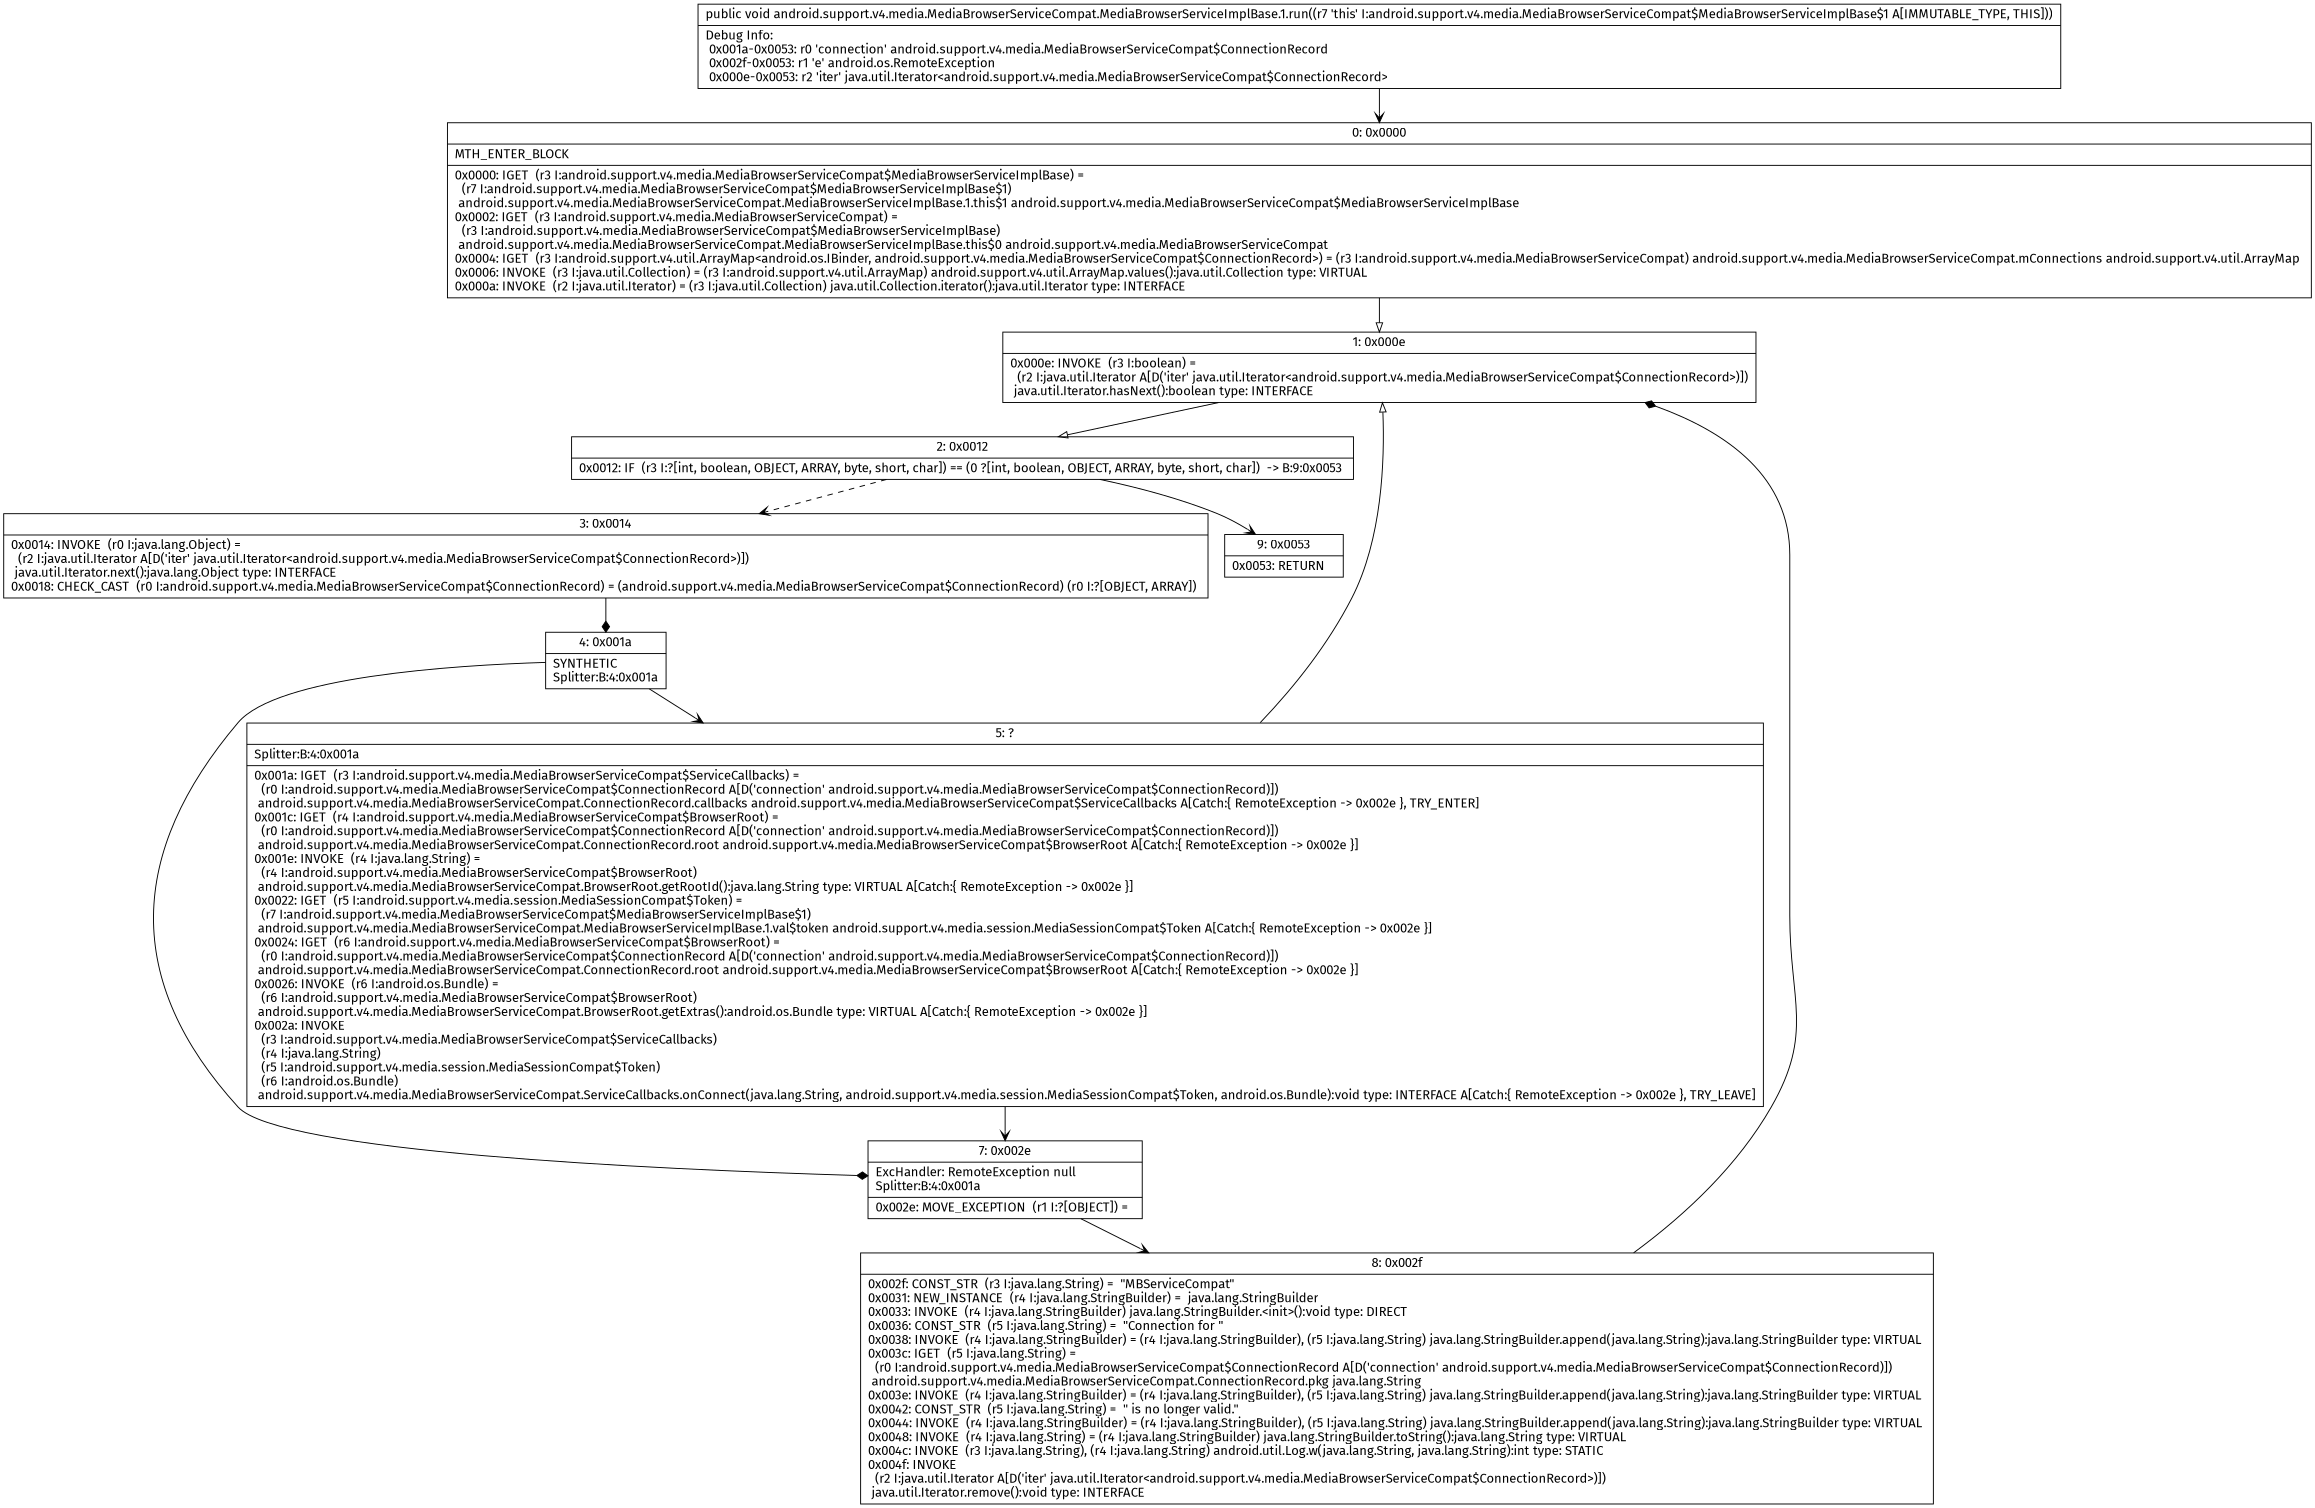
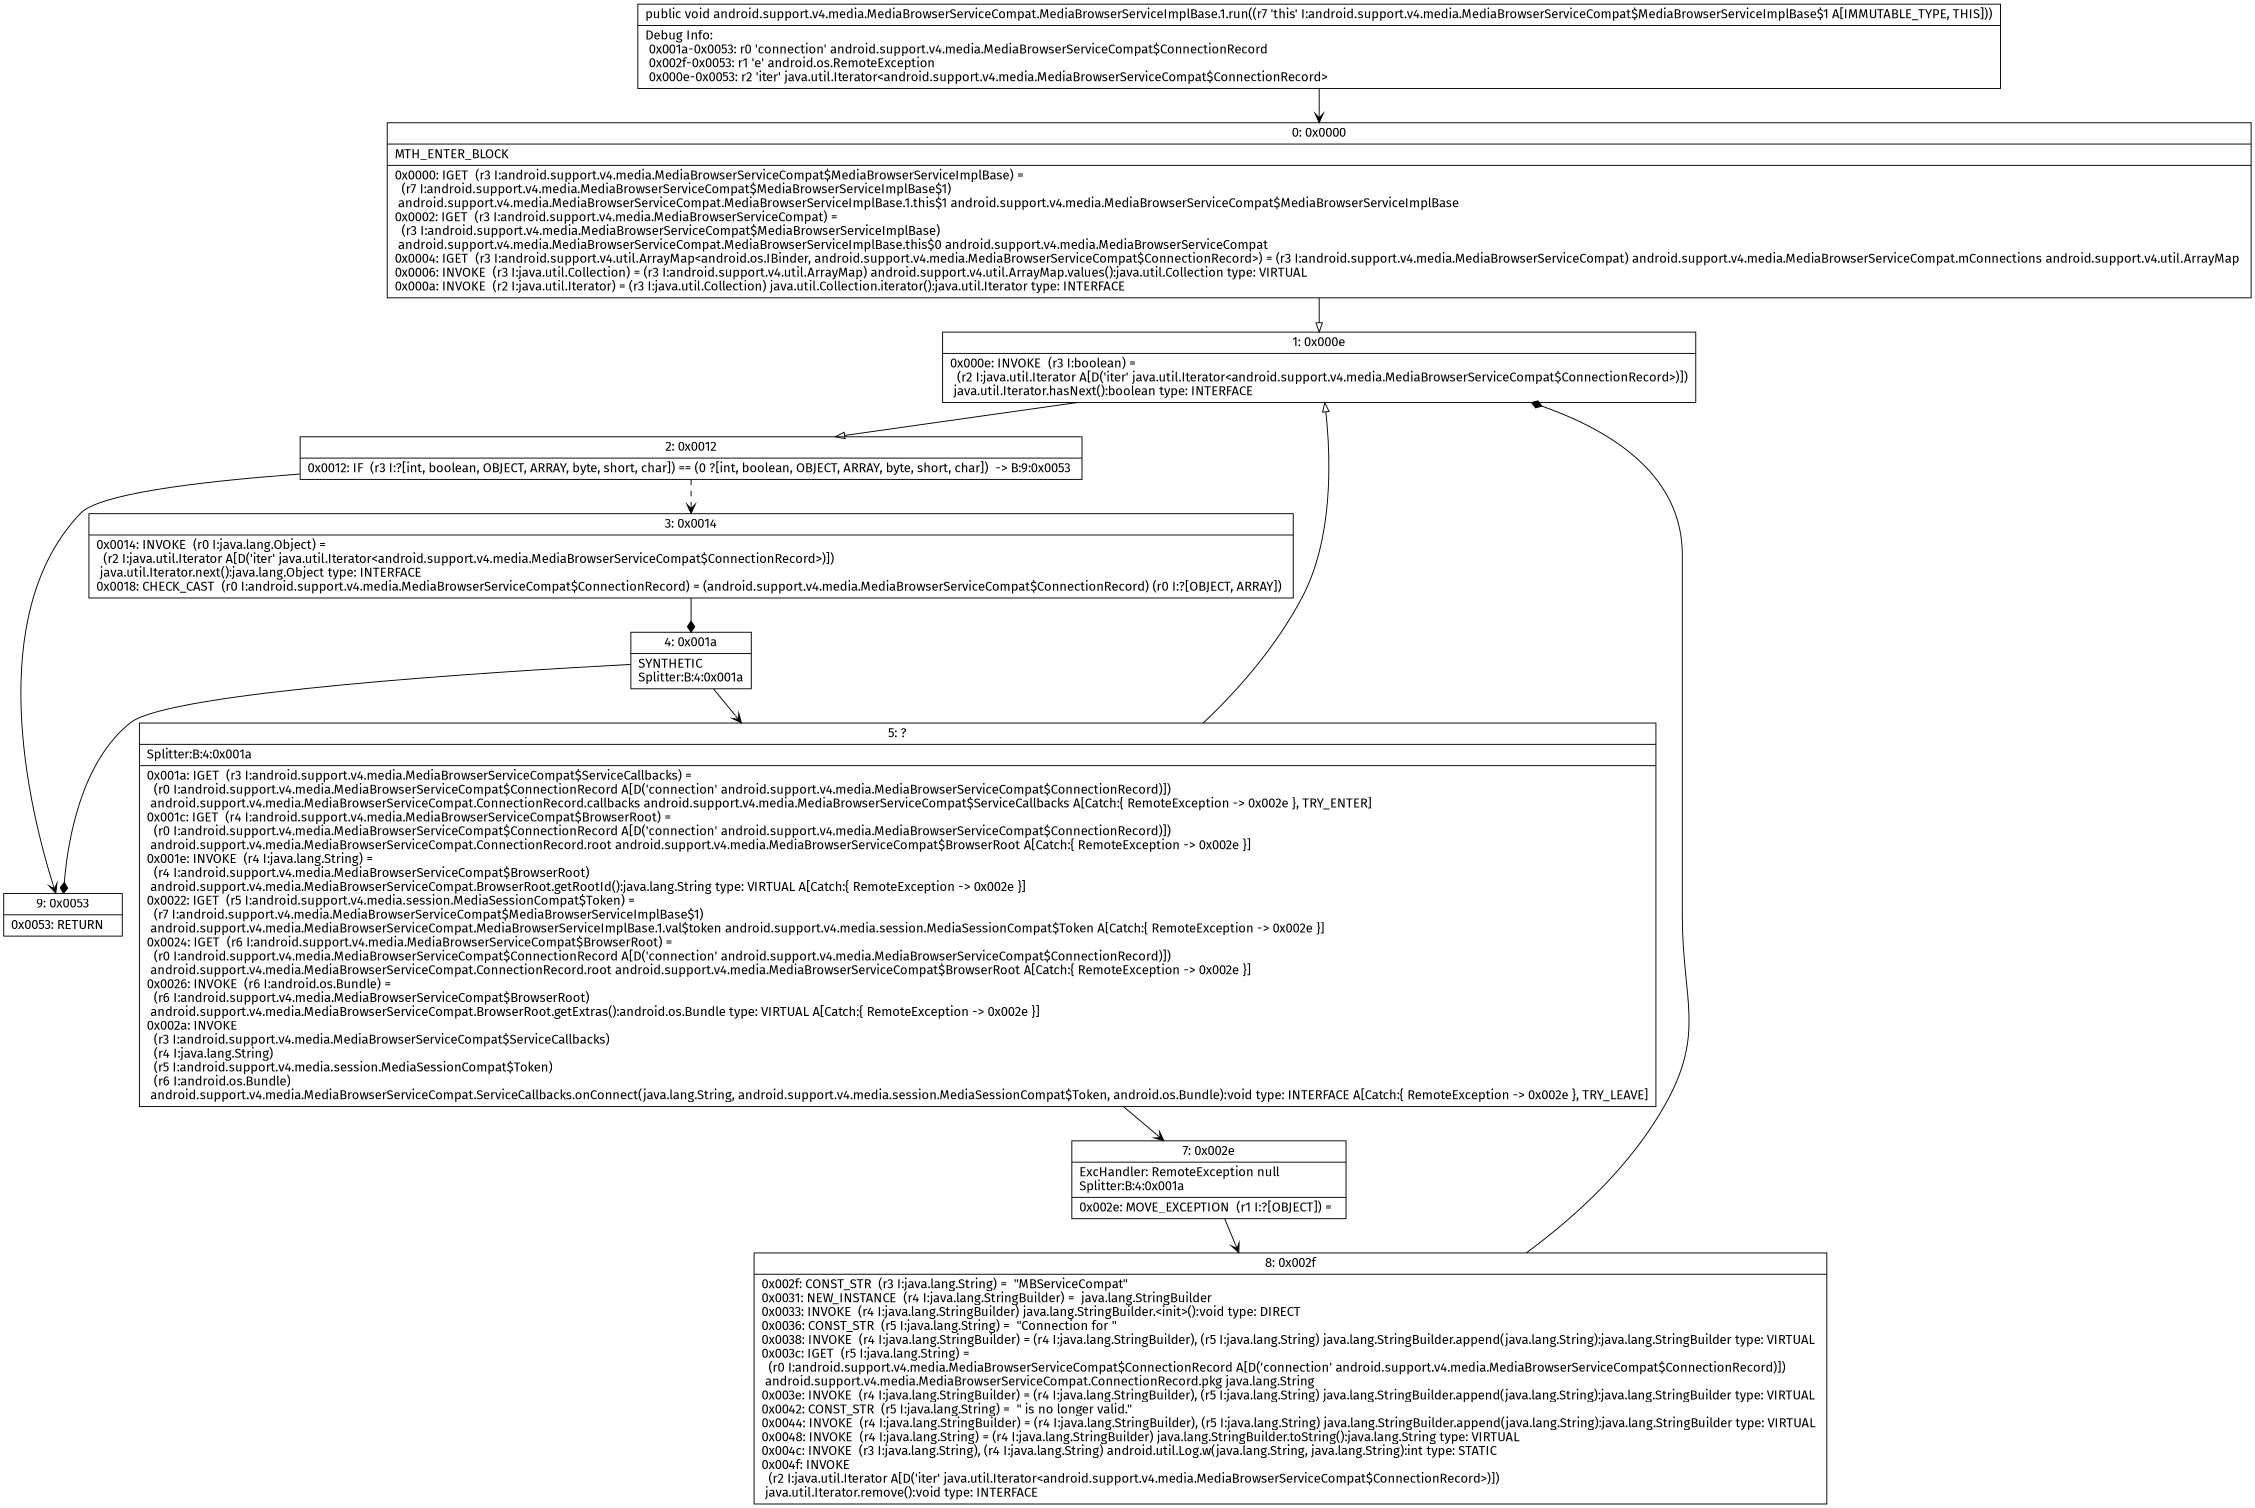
  digraph {
    fontname="Fira Sans"
    node [fontname="Fira Sans" shape=record]
    edge [arrowhead=vee fontname="Fira Sans"]
    n1 [label="{0\:\ 0x0000|MTH_ENTER_BLOCK\l|0x0000: IGET  (r3 I:android.support.v4.media.MediaBrowserServiceCompat$MediaBrowserServiceImplBase) = \l  (r7 I:android.support.v4.media.MediaBrowserServiceCompat$MediaBrowserServiceImplBase$1)\l android.support.v4.media.MediaBrowserServiceCompat.MediaBrowserServiceImplBase.1.this$1 android.support.v4.media.MediaBrowserServiceCompat$MediaBrowserServiceImplBase \l0x0002: IGET  (r3 I:android.support.v4.media.MediaBrowserServiceCompat) = \l  (r3 I:android.support.v4.media.MediaBrowserServiceCompat$MediaBrowserServiceImplBase)\l android.support.v4.media.MediaBrowserServiceCompat.MediaBrowserServiceImplBase.this$0 android.support.v4.media.MediaBrowserServiceCompat \l0x0004: IGET  (r3 I:android.support.v4.util.ArrayMap\<android.os.IBinder, android.support.v4.media.MediaBrowserServiceCompat$ConnectionRecord\>) = (r3 I:android.support.v4.media.MediaBrowserServiceCompat) android.support.v4.media.MediaBrowserServiceCompat.mConnections android.support.v4.util.ArrayMap \l0x0006: INVOKE  (r3 I:java.util.Collection) = (r3 I:android.support.v4.util.ArrayMap) android.support.v4.util.ArrayMap.values():java.util.Collection type: VIRTUAL \l0x000a: INVOKE  (r2 I:java.util.Iterator) = (r3 I:java.util.Collection) java.util.Collection.iterator():java.util.Iterator type: INTERFACE \l}"]
    n2 [label="{1\:\ 0x000e|0x000e: INVOKE  (r3 I:boolean) = \l  (r2 I:java.util.Iterator A[D('iter' java.util.Iterator\<android.support.v4.media.MediaBrowserServiceCompat$ConnectionRecord\>)])\l java.util.Iterator.hasNext():boolean type: INTERFACE \l}"]
    n3 [label="{2\:\ 0x0012|0x0012: IF  (r3 I:?[int, boolean, OBJECT, ARRAY, byte, short, char]) == (0 ?[int, boolean, OBJECT, ARRAY, byte, short, char])  \-\> B:9:0x0053 \l}"]
    n4 [label="{3\:\ 0x0014|0x0014: INVOKE  (r0 I:java.lang.Object) = \l  (r2 I:java.util.Iterator A[D('iter' java.util.Iterator\<android.support.v4.media.MediaBrowserServiceCompat$ConnectionRecord\>)])\l java.util.Iterator.next():java.lang.Object type: INTERFACE \l0x0018: CHECK_CAST  (r0 I:android.support.v4.media.MediaBrowserServiceCompat$ConnectionRecord) = (android.support.v4.media.MediaBrowserServiceCompat$ConnectionRecord) (r0 I:?[OBJECT, ARRAY]) \l}"]
    n5 [label="{9\:\ 0x0053|0x0053: RETURN   \l}"]
    n6 [label="{4\:\ 0x001a|SYNTHETIC\lSplitter:B:4:0x001a\l}"]
    n7 [label="{5\:\ ?|Splitter:B:4:0x001a\l|0x001a: IGET  (r3 I:android.support.v4.media.MediaBrowserServiceCompat$ServiceCallbacks) = \l  (r0 I:android.support.v4.media.MediaBrowserServiceCompat$ConnectionRecord A[D('connection' android.support.v4.media.MediaBrowserServiceCompat$ConnectionRecord)])\l android.support.v4.media.MediaBrowserServiceCompat.ConnectionRecord.callbacks android.support.v4.media.MediaBrowserServiceCompat$ServiceCallbacks A[Catch:\{ RemoteException \-\> 0x002e \}, TRY_ENTER]\l0x001c: IGET  (r4 I:android.support.v4.media.MediaBrowserServiceCompat$BrowserRoot) = \l  (r0 I:android.support.v4.media.MediaBrowserServiceCompat$ConnectionRecord A[D('connection' android.support.v4.media.MediaBrowserServiceCompat$ConnectionRecord)])\l android.support.v4.media.MediaBrowserServiceCompat.ConnectionRecord.root android.support.v4.media.MediaBrowserServiceCompat$BrowserRoot A[Catch:\{ RemoteException \-\> 0x002e \}]\l0x001e: INVOKE  (r4 I:java.lang.String) = \l  (r4 I:android.support.v4.media.MediaBrowserServiceCompat$BrowserRoot)\l android.support.v4.media.MediaBrowserServiceCompat.BrowserRoot.getRootId():java.lang.String type: VIRTUAL A[Catch:\{ RemoteException \-\> 0x002e \}]\l0x0022: IGET  (r5 I:android.support.v4.media.session.MediaSessionCompat$Token) = \l  (r7 I:android.support.v4.media.MediaBrowserServiceCompat$MediaBrowserServiceImplBase$1)\l android.support.v4.media.MediaBrowserServiceCompat.MediaBrowserServiceImplBase.1.val$token android.support.v4.media.session.MediaSessionCompat$Token A[Catch:\{ RemoteException \-\> 0x002e \}]\l0x0024: IGET  (r6 I:android.support.v4.media.MediaBrowserServiceCompat$BrowserRoot) = \l  (r0 I:android.support.v4.media.MediaBrowserServiceCompat$ConnectionRecord A[D('connection' android.support.v4.media.MediaBrowserServiceCompat$ConnectionRecord)])\l android.support.v4.media.MediaBrowserServiceCompat.ConnectionRecord.root android.support.v4.media.MediaBrowserServiceCompat$BrowserRoot A[Catch:\{ RemoteException \-\> 0x002e \}]\l0x0026: INVOKE  (r6 I:android.os.Bundle) = \l  (r6 I:android.support.v4.media.MediaBrowserServiceCompat$BrowserRoot)\l android.support.v4.media.MediaBrowserServiceCompat.BrowserRoot.getExtras():android.os.Bundle type: VIRTUAL A[Catch:\{ RemoteException \-\> 0x002e \}]\l0x002a: INVOKE  \l  (r3 I:android.support.v4.media.MediaBrowserServiceCompat$ServiceCallbacks)\l  (r4 I:java.lang.String)\l  (r5 I:android.support.v4.media.session.MediaSessionCompat$Token)\l  (r6 I:android.os.Bundle)\l android.support.v4.media.MediaBrowserServiceCompat.ServiceCallbacks.onConnect(java.lang.String, android.support.v4.media.session.MediaSessionCompat$Token, android.os.Bundle):void type: INTERFACE A[Catch:\{ RemoteException \-\> 0x002e \}, TRY_LEAVE]\l}"]
    n8 [label="{7\:\ 0x002e|ExcHandler: RemoteException null\lSplitter:B:4:0x001a\l|0x002e: MOVE_EXCEPTION  (r1 I:?[OBJECT]) =  \l}"]
    n9 [label="{8\:\ 0x002f|0x002f: CONST_STR  (r3 I:java.lang.String) =  \"MBServiceCompat\" \l0x0031: NEW_INSTANCE  (r4 I:java.lang.StringBuilder) =  java.lang.StringBuilder \l0x0033: INVOKE  (r4 I:java.lang.StringBuilder) java.lang.StringBuilder.\<init\>():void type: DIRECT \l0x0036: CONST_STR  (r5 I:java.lang.String) =  \"Connection for \" \l0x0038: INVOKE  (r4 I:java.lang.StringBuilder) = (r4 I:java.lang.StringBuilder), (r5 I:java.lang.String) java.lang.StringBuilder.append(java.lang.String):java.lang.StringBuilder type: VIRTUAL \l0x003c: IGET  (r5 I:java.lang.String) = \l  (r0 I:android.support.v4.media.MediaBrowserServiceCompat$ConnectionRecord A[D('connection' android.support.v4.media.MediaBrowserServiceCompat$ConnectionRecord)])\l android.support.v4.media.MediaBrowserServiceCompat.ConnectionRecord.pkg java.lang.String \l0x003e: INVOKE  (r4 I:java.lang.StringBuilder) = (r4 I:java.lang.StringBuilder), (r5 I:java.lang.String) java.lang.StringBuilder.append(java.lang.String):java.lang.StringBuilder type: VIRTUAL \l0x0042: CONST_STR  (r5 I:java.lang.String) =  \" is no longer valid.\" \l0x0044: INVOKE  (r4 I:java.lang.StringBuilder) = (r4 I:java.lang.StringBuilder), (r5 I:java.lang.String) java.lang.StringBuilder.append(java.lang.String):java.lang.StringBuilder type: VIRTUAL \l0x0048: INVOKE  (r4 I:java.lang.String) = (r4 I:java.lang.StringBuilder) java.lang.StringBuilder.toString():java.lang.String type: VIRTUAL \l0x004c: INVOKE  (r3 I:java.lang.String), (r4 I:java.lang.String) android.util.Log.w(java.lang.String, java.lang.String):int type: STATIC \l0x004f: INVOKE  \l  (r2 I:java.util.Iterator A[D('iter' java.util.Iterator\<android.support.v4.media.MediaBrowserServiceCompat$ConnectionRecord\>)])\l java.util.Iterator.remove():void type: INTERFACE \l}"]
    n10 [label="{public void android.support.v4.media.MediaBrowserServiceCompat.MediaBrowserServiceImplBase.1.run((r7 'this' I:android.support.v4.media.MediaBrowserServiceCompat$MediaBrowserServiceImplBase$1 A[IMMUTABLE_TYPE, THIS]))  | Debug Info:\l  0x001a\-0x0053: r0 'connection' android.support.v4.media.MediaBrowserServiceCompat$ConnectionRecord\l  0x002f\-0x0053: r1 'e' android.os.RemoteException\l  0x000e\-0x0053: r2 'iter' java.util.Iterator\<android.support.v4.media.MediaBrowserServiceCompat$ConnectionRecord\>\l}"]
    n1 -> n2 [arrowhead=onormal]
    n2 -> n3 [arrowhead=onormal]
    n3 -> n4 [style=dashed]
    n3 -> n5
    n4 -> n6 [arrowhead=diamond]
    n6 -> n7
-   n6 -> n8 [arrowhead=diamond]
+   n6 -> n5 [arrowhead=diamond]
    n7 -> n2 [arrowhead=onormal]
    n7 -> n8
    n8 -> n9
    n9 -> n2 [arrowhead=diamond]
    n10 -> n1
  }
